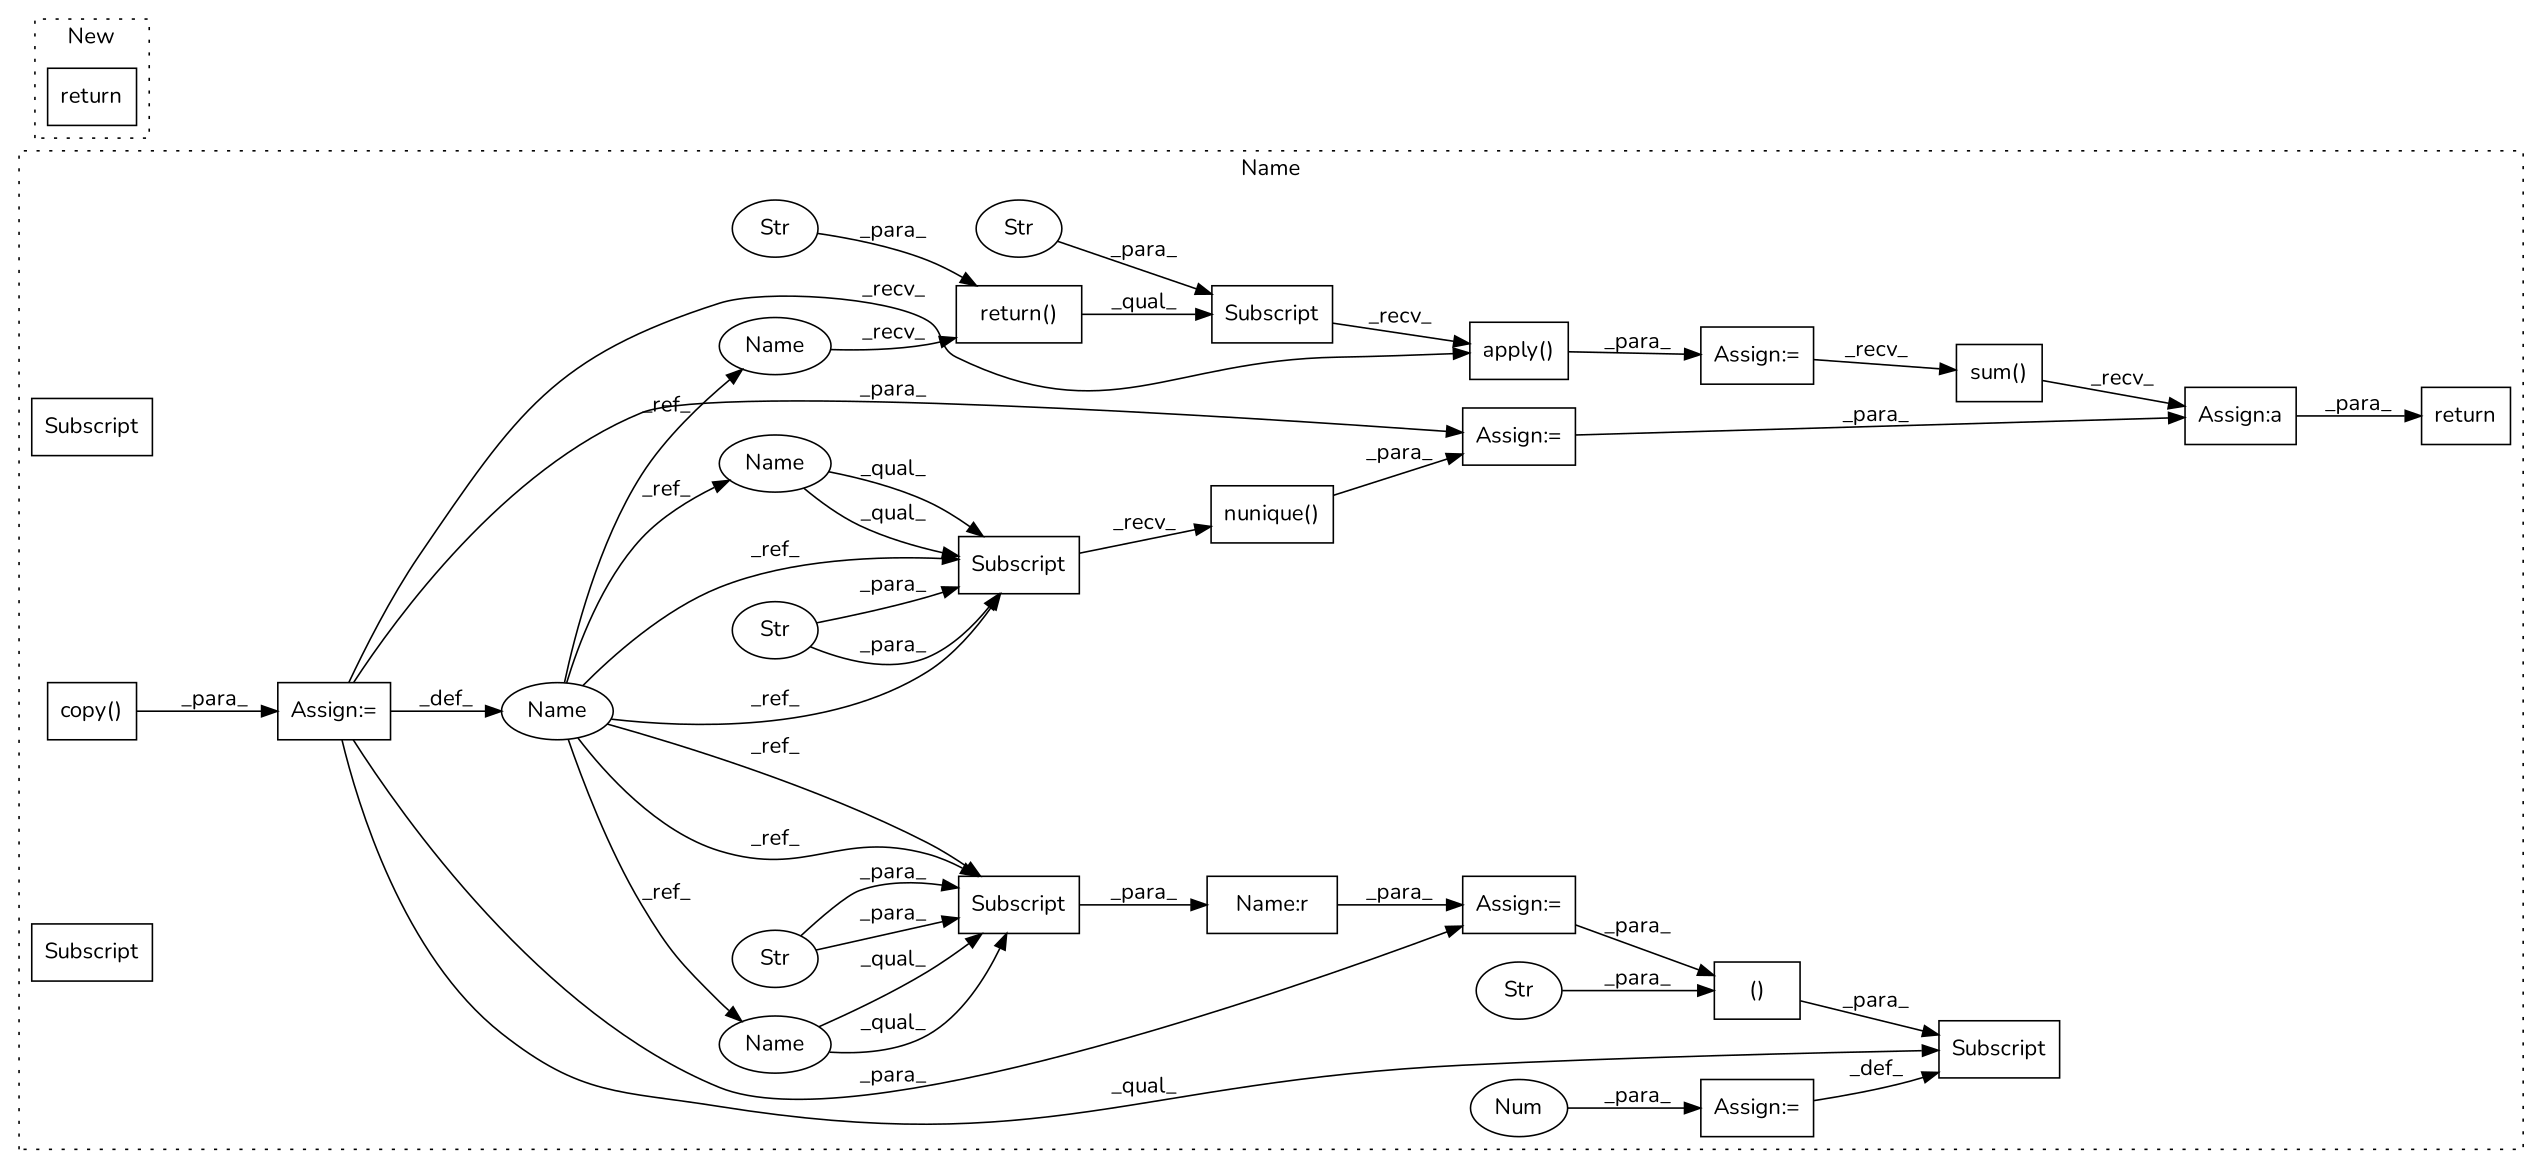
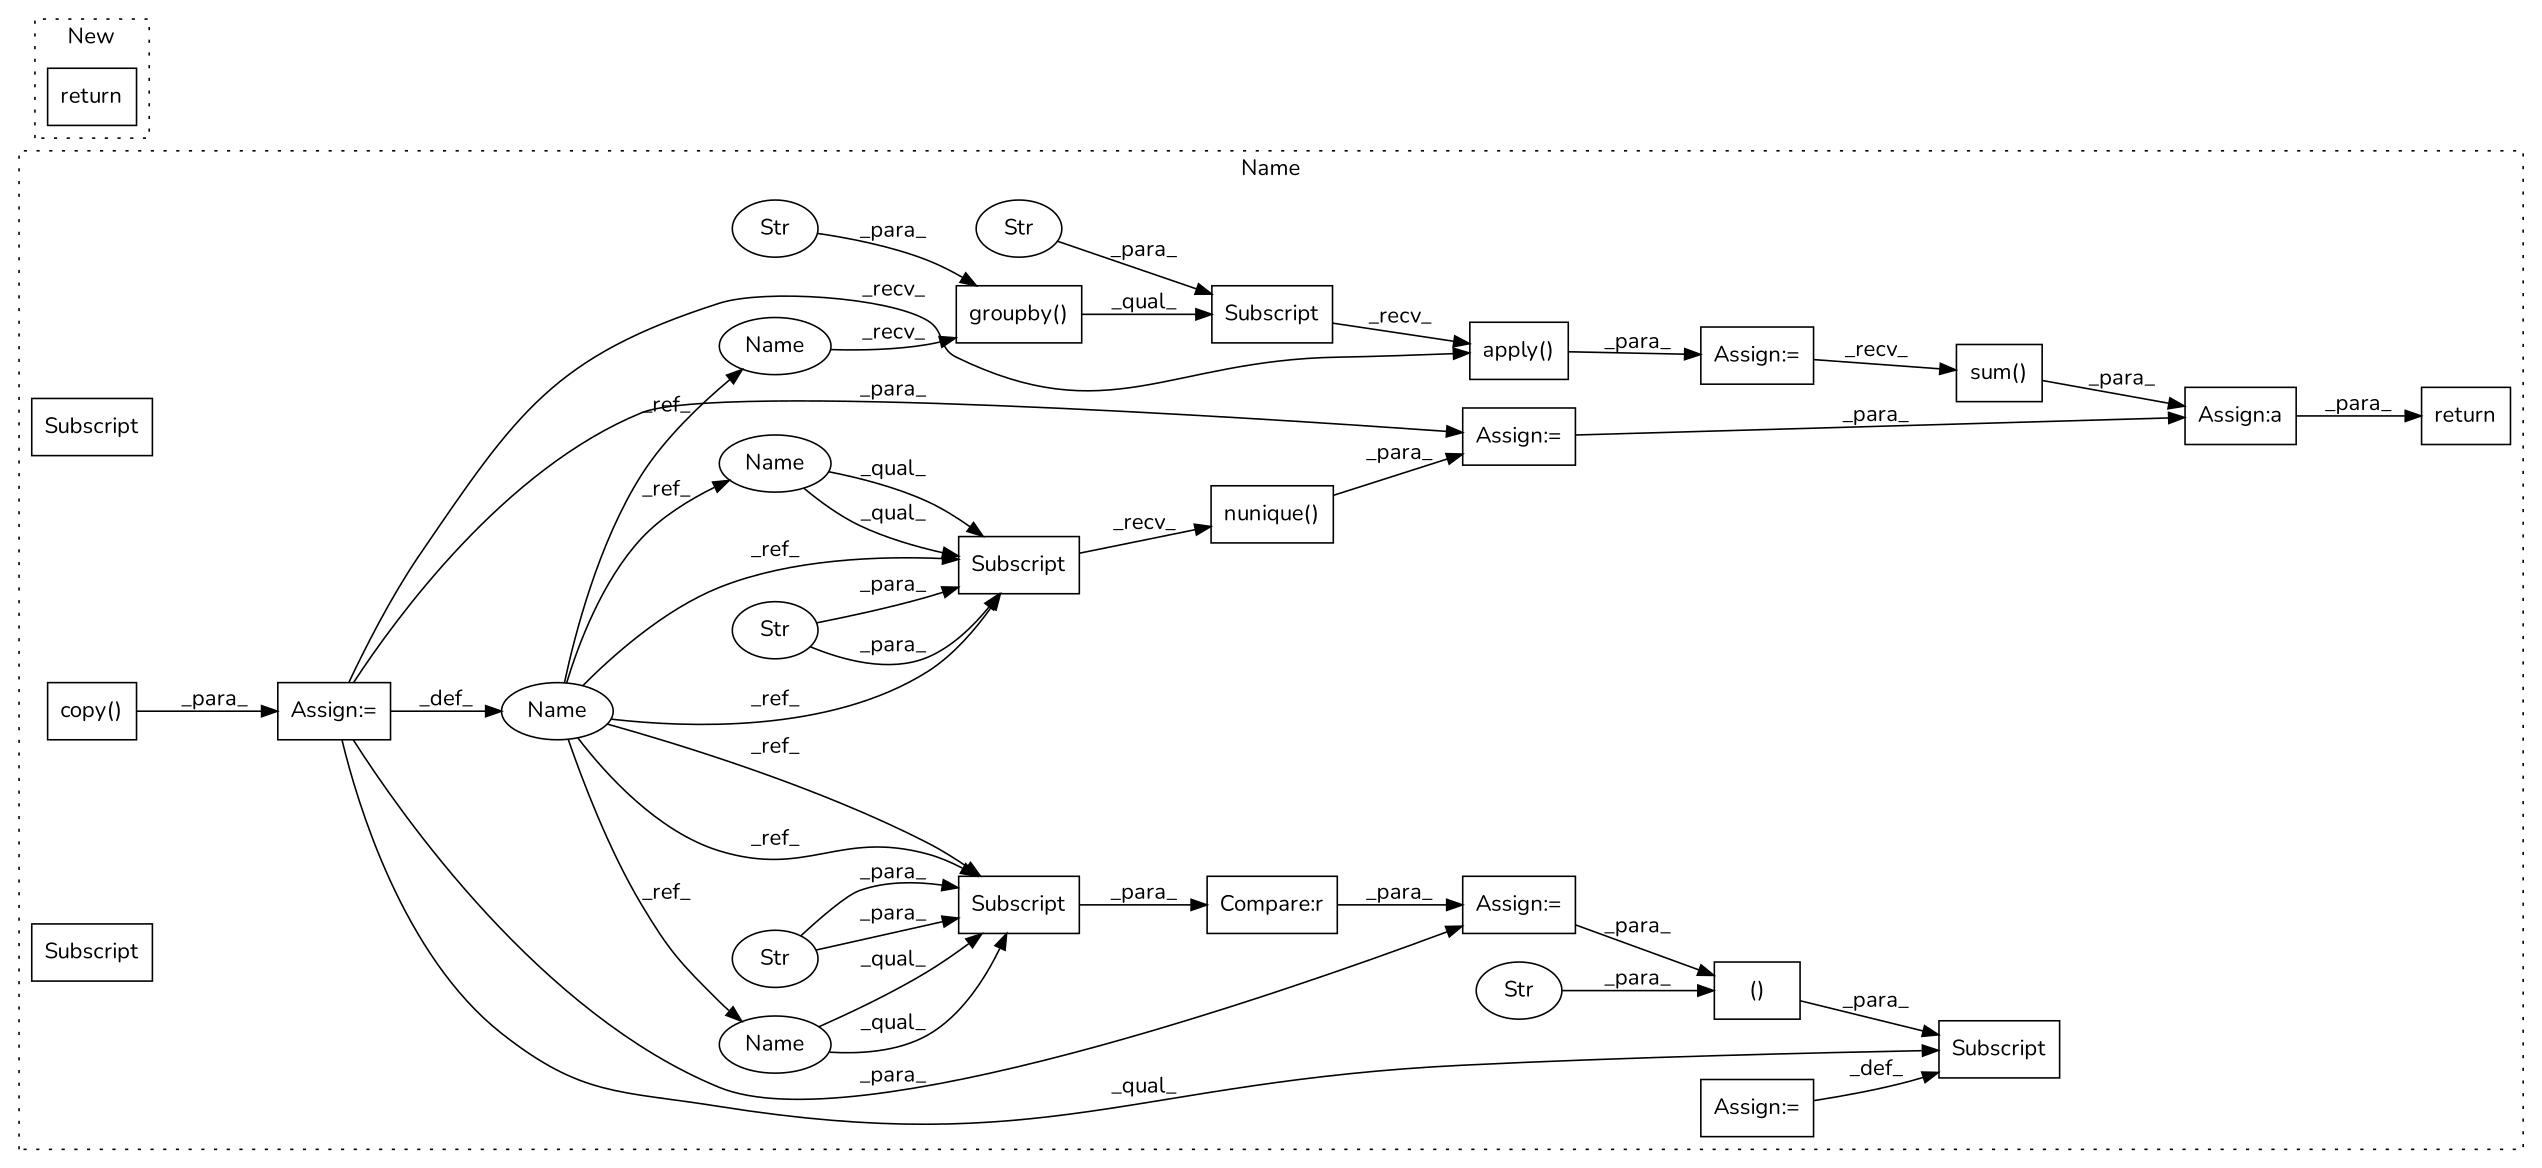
  digraph {
    fontname=Nunito
    rankdir=LR
    node [a=63 fontname=Nunito l=3 s=359 shape=box]
    edge [fontname=Nunito]
    n1 [a=75 l=29 label="nunique()"]
    n2 [a=68 label="Assign:=" s=356]
    n3 [a=82 label="Assign:a" s=546]
    n4 [a=68 label="Assign:=" s=468]
    n5 [a=93 l=7 label=return s=526]
    n6 [l="19,0" label=Subscript s="359,0"]
    n7 [a=66 l=9 label=Str s=368 shape=ellipse]
    n8 [a=75 l=11 label="copy()" s=285]
    n9 [a=54 l=8 label="()" s=442]
    n10 [l="35,0" label=Subscript s="471,0"]
    n11 [a=66 l=6 label=Str s=499 shape=ellipse]
-   n12 [a=40 l=20 label="Name:r" s=400]
+   n12 [a=40 l=20 label="Compare:r" s=400]
    n13 [l="16,0" label=Subscript s="400,0"]
    n14 [a=66 l=6 label=Str s=409 shape=ellipse]
    n15 [l="26,0" label=Subscript s="425,0"]
    n16 [a=66 l=6 label=Str s=444 shape=ellipse]
-   n17 [a=75 l="17,1" label="return()" s="471,497"]
+   n17 [a=75 l="17,1" label="groupby()" s="471,497"]
    n18 [a=66 l=9 label=Str s=488 shape=ellipse]
    n19 [a=75 l=13 label="sum()" s=533]
    n20 [a=75 l="42,1" label="apply()" s="471,520"]
    n21 [a=87 l=8 label=Name s=274 shape=ellipse]
    n22 [a=68 label="Assign:=" s=451]
-   n23 [a=76 l=2 label=Num s=454 shape=ellipse]
    n24 [a=68 label="Assign:=" s=397]
    n25 [a=68 label="Assign:=" s=282]
    n26 [l="19,0" label=Subscript s="359,0"]
    n27 [l="16,0" label=Subscript s="400,0"]
    n28 [a=87 l=8 label=Name s=400 shape=ellipse]
    n29 [a=87 l=8 label=Name shape=ellipse]
    n30 [a=87 l=8 label=Name s=471 shape=ellipse]
    n31 [a=93 l=7 label=return s=97]
    subgraph cluster_1 {
      label=Name
      style=dotted
      n1
      n2
      n3
      n4
      n5
      n6
      n7
      n8
      n9
      n10
      n11
      n12
      n13
      n14
      n15
      n16
      n17
      n18
      n19
      n20
      n21
      n22
-     n23
      n24
      n25
      n26
      n27
      n28
      n29
      n30
    }
    subgraph cluster_2 {
      label=New
      style=dotted
      n31
    }
    n1 -> n2 [label=_para_]
    n2 -> n3 [label=_para_]
    n3 -> n5 [label=_para_]
    n4 -> n19 [label=_recv_]
    n7 -> n26 [label=_para_]
    n7 -> n26 [label=_para_]
    n8 -> n25 [label=_para_]
    n9 -> n15 [label=_para_]
    n10 -> n20 [label=_recv_]
    n11 -> n10 [label=_para_]
    n12 -> n24 [label=_para_]
    n14 -> n27 [label=_para_]
    n14 -> n27 [label=_para_]
    n16 -> n9 [label=_para_]
    n17 -> n10 [label=_qual_]
    n18 -> n17 [label=_para_]
-   n19 -> n3 [label=_recv_]
+   n19 -> n3 [label=_para_]
    n20 -> n4 [label=_para_]
    n21 -> n26 [label=_ref_]
    n21 -> n26 [label=_ref_]
    n21 -> n27 [label=_ref_]
    n21 -> n27 [label=_ref_]
    n21 -> n28 [label=_ref_]
    n21 -> n29 [label=_ref_]
    n21 -> n30 [label=_ref_]
    n22 -> n15 [label=_def_]
-   n23 -> n22 [label=_para_]
    n24 -> n9 [label=_para_]
    n25 -> n2 [label=_para_]
    n25 -> n15 [label=_qual_]
    n25 -> n20 [label=_recv_]
    n25 -> n21 [label=_def_]
    n25 -> n24 [label=_para_]
    n26 -> n1 [label=_recv_]
    n27 -> n12 [label=_para_]
    n28 -> n27 [label=_qual_]
    n28 -> n27 [label=_qual_]
    n29 -> n26 [label=_qual_]
    n29 -> n26 [label=_qual_]
    n30 -> n17 [label=_recv_]
  }
